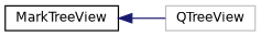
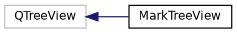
  digraph {
    rankdir=LR
    node [fillcolor=white fontname=Helvetica fontsize=10 shape=record style=filled]
    n1 [color=grey75 height=0.2 label=QTreeView width=0.4]
    n2 [color=black height=0.2 label=MarkTreeView width=0.4]
-   n2 -> n1 [color=midnightblue dir=back fontname=Helvetica fontsize=10 labelfontname=Helvetica labelfontsize=10 style=solid]
+   n1 -> n2 [color=midnightblue dir=back fontname=Helvetica fontsize=10 labelfontname=Helvetica labelfontsize=10 style=solid]
  }
